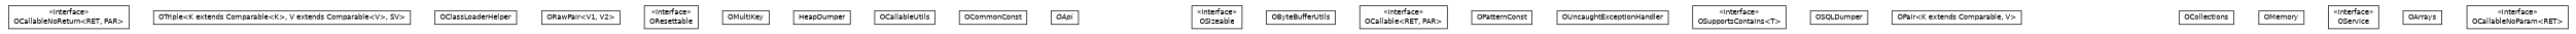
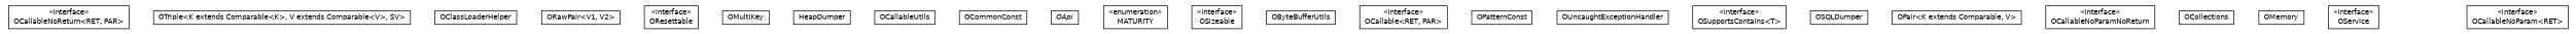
  digraph {
    nodesep=0.25
    ranksep=0.5
    node [fontcolor=black fontname=Helvetica fontsize=10.0 shape=plaintext]
    n1 [label=<<table title="com.orientechnologies.common.util.OCallableNoReturn" border="0" cellborder="1" cellspacing="0" cellpadding="2" port="p" href="./OCallableNoReturn.html"> 		<tr><td><table border="0" cellspacing="0" cellpadding="1"> <tr><td align="center" balign="center"> &#171;interface&#187; </td></tr> <tr><td align="center" balign="center"> OCallableNoReturn&lt;RET, PAR&gt; </td></tr> 		</table></td></tr> 		</table>>]
    n2 [label=<<table title="com.orientechnologies.common.util.OTriple" border="0" cellborder="1" cellspacing="0" cellpadding="2" port="p" href="./OTriple.html"> 		<tr><td><table border="0" cellspacing="0" cellpadding="1"> <tr><td align="center" balign="center"> OTriple&lt;K extends Comparable&lt;K&gt;, V extends Comparable&lt;V&gt;, SV&gt; </td></tr> 		</table></td></tr> 		</table>>]
    n3 [label=<<table title="com.orientechnologies.common.util.OClassLoaderHelper" border="0" cellborder="1" cellspacing="0" cellpadding="2" port="p" href="./OClassLoaderHelper.html"> 		<tr><td><table border="0" cellspacing="0" cellpadding="1"> <tr><td align="center" balign="center"> OClassLoaderHelper </td></tr> 		</table></td></tr> 		</table>>]
    n4 [label=<<table title="com.orientechnologies.common.util.ORawPair" border="0" cellborder="1" cellspacing="0" cellpadding="2" port="p" href="./ORawPair.html"> 		<tr><td><table border="0" cellspacing="0" cellpadding="1"> <tr><td align="center" balign="center"> ORawPair&lt;V1, V2&gt; </td></tr> 		</table></td></tr> 		</table>>]
    n5 [label=<<table title="com.orientechnologies.common.util.OResettable" border="0" cellborder="1" cellspacing="0" cellpadding="2" port="p" href="./OResettable.html"> 		<tr><td><table border="0" cellspacing="0" cellpadding="1"> <tr><td align="center" balign="center"> &#171;interface&#187; </td></tr> <tr><td align="center" balign="center"> OResettable </td></tr> 		</table></td></tr> 		</table>>]
    n6 [label=<<table title="com.orientechnologies.common.util.OMultiKey" border="0" cellborder="1" cellspacing="0" cellpadding="2" port="p" href="./OMultiKey.html"> 		<tr><td><table border="0" cellspacing="0" cellpadding="1"> <tr><td align="center" balign="center"> OMultiKey </td></tr> 		</table></td></tr> 		</table>>]
    n7 [label=<<table title="com.orientechnologies.common.util.HeapDumper" border="0" cellborder="1" cellspacing="0" cellpadding="2" port="p" href="./HeapDumper.html"> 		<tr><td><table border="0" cellspacing="0" cellpadding="1"> <tr><td align="center" balign="center"> HeapDumper </td></tr> 		</table></td></tr> 		</table>>]
    n8 [label=<<table title="com.orientechnologies.common.util.OCallableUtils" border="0" cellborder="1" cellspacing="0" cellpadding="2" port="p" href="./OCallableUtils.html"> 		<tr><td><table border="0" cellspacing="0" cellpadding="1"> <tr><td align="center" balign="center"> OCallableUtils </td></tr> 		</table></td></tr> 		</table>>]
    n9 [label=<<table title="com.orientechnologies.common.util.OCommonConst" border="0" cellborder="1" cellspacing="0" cellpadding="2" port="p" href="./OCommonConst.html"> 		<tr><td><table border="0" cellspacing="0" cellpadding="1"> <tr><td align="center" balign="center"> OCommonConst </td></tr> 		</table></td></tr> 		</table>>]
    n10 [label=<<table title="com.orientechnologies.common.util.OApi" border="0" cellborder="1" cellspacing="0" cellpadding="2" port="p" href="./OApi.html"> 		<tr><td><table border="0" cellspacing="0" cellpadding="1"> <tr><td align="center" balign="center"><font face="Helvetica-Oblique"> OApi </font></td></tr> 		</table></td></tr> 		</table>>]
+   n11 [label=<<table title="com.orientechnologies.common.util.OApi.MATURITY" border="0" cellborder="1" cellspacing="0" cellpadding="2" port="p" href="./OApi.MATURITY.html"> 		<tr><td><table border="0" cellspacing="0" cellpadding="1"> <tr><td align="center" balign="center"> &#171;enumeration&#187; </td></tr> <tr><td align="center" balign="center"> MATURITY </td></tr> 		</table></td></tr> 		</table>>]
    n12 [label=<<table title="com.orientechnologies.common.util.OSizeable" border="0" cellborder="1" cellspacing="0" cellpadding="2" port="p" href="./OSizeable.html"> 		<tr><td><table border="0" cellspacing="0" cellpadding="1"> <tr><td align="center" balign="center"> &#171;interface&#187; </td></tr> <tr><td align="center" balign="center"> OSizeable </td></tr> 		</table></td></tr> 		</table>>]
    n13 [label=<<table title="com.orientechnologies.common.util.OByteBufferUtils" border="0" cellborder="1" cellspacing="0" cellpadding="2" port="p" href="./OByteBufferUtils.html"> 		<tr><td><table border="0" cellspacing="0" cellpadding="1"> <tr><td align="center" balign="center"> OByteBufferUtils </td></tr> 		</table></td></tr> 		</table>>]
    n14 [label=<<table title="com.orientechnologies.common.util.OCallable" border="0" cellborder="1" cellspacing="0" cellpadding="2" port="p" href="./OCallable.html"> 		<tr><td><table border="0" cellspacing="0" cellpadding="1"> <tr><td align="center" balign="center"> &#171;interface&#187; </td></tr> <tr><td align="center" balign="center"> OCallable&lt;RET, PAR&gt; </td></tr> 		</table></td></tr> 		</table>>]
    n15 [label=<<table title="com.orientechnologies.common.util.OPatternConst" border="0" cellborder="1" cellspacing="0" cellpadding="2" port="p" href="./OPatternConst.html"> 		<tr><td><table border="0" cellspacing="0" cellpadding="1"> <tr><td align="center" balign="center"> OPatternConst </td></tr> 		</table></td></tr> 		</table>>]
    n16 [label=<<table title="com.orientechnologies.common.util.OUncaughtExceptionHandler" border="0" cellborder="1" cellspacing="0" cellpadding="2" port="p" href="./OUncaughtExceptionHandler.html"> 		<tr><td><table border="0" cellspacing="0" cellpadding="1"> <tr><td align="center" balign="center"> OUncaughtExceptionHandler </td></tr> 		</table></td></tr> 		</table>>]
    n17 [label=<<table title="com.orientechnologies.common.util.OSupportsContains" border="0" cellborder="1" cellspacing="0" cellpadding="2" port="p" href="./OSupportsContains.html"> 		<tr><td><table border="0" cellspacing="0" cellpadding="1"> <tr><td align="center" balign="center"> &#171;interface&#187; </td></tr> <tr><td align="center" balign="center"> OSupportsContains&lt;T&gt; </td></tr> 		</table></td></tr> 		</table>>]
    n18 [label=<<table title="com.orientechnologies.common.util.OSQLDumper" border="0" cellborder="1" cellspacing="0" cellpadding="2" port="p" href="./OSQLDumper.html"> 		<tr><td><table border="0" cellspacing="0" cellpadding="1"> <tr><td align="center" balign="center"> OSQLDumper </td></tr> 		</table></td></tr> 		</table>>]
    n19 [label=<<table title="com.orientechnologies.common.util.OPair" border="0" cellborder="1" cellspacing="0" cellpadding="2" port="p" href="./OPair.html"> 		<tr><td><table border="0" cellspacing="0" cellpadding="1"> <tr><td align="center" balign="center"> OPair&lt;K extends Comparable, V&gt; </td></tr> 		</table></td></tr> 		</table>>]
+   n20 [label=<<table title="com.orientechnologies.common.util.OCallableNoParamNoReturn" border="0" cellborder="1" cellspacing="0" cellpadding="2" port="p" href="./OCallableNoParamNoReturn.html"> 		<tr><td><table border="0" cellspacing="0" cellpadding="1"> <tr><td align="center" balign="center"> &#171;interface&#187; </td></tr> <tr><td align="center" balign="center"> OCallableNoParamNoReturn </td></tr> 		</table></td></tr> 		</table>>]
    n21 [label=<<table title="com.orientechnologies.common.util.OCollections" border="0" cellborder="1" cellspacing="0" cellpadding="2" port="p" href="./OCollections.html"> 		<tr><td><table border="0" cellspacing="0" cellpadding="1"> <tr><td align="center" balign="center"> OCollections </td></tr> 		</table></td></tr> 		</table>>]
    n22 [label=<<table title="com.orientechnologies.common.util.OMemory" border="0" cellborder="1" cellspacing="0" cellpadding="2" port="p" href="./OMemory.html"> 		<tr><td><table border="0" cellspacing="0" cellpadding="1"> <tr><td align="center" balign="center"> OMemory </td></tr> 		</table></td></tr> 		</table>>]
    n23 [label=<<table title="com.orientechnologies.common.util.OService" border="0" cellborder="1" cellspacing="0" cellpadding="2" port="p" href="./OService.html"> 		<tr><td><table border="0" cellspacing="0" cellpadding="1"> <tr><td align="center" balign="center"> &#171;interface&#187; </td></tr> <tr><td align="center" balign="center"> OService </td></tr> 		</table></td></tr> 		</table>>]
-   n24 [label=<<table title="com.orientechnologies.common.util.OArrays" border="0" cellborder="1" cellspacing="0" cellpadding="2" port="p" href="./OArrays.html"> 		<tr><td><table border="0" cellspacing="0" cellpadding="1"> <tr><td align="center" balign="center"> OArrays </td></tr> 		</table></td></tr> 		</table>>]
    n25 [label=<<table title="com.orientechnologies.common.util.OCallableNoParam" border="0" cellborder="1" cellspacing="0" cellpadding="2" port="p" href="./OCallableNoParam.html"> 		<tr><td><table border="0" cellspacing="0" cellpadding="1"> <tr><td align="center" balign="center"> &#171;interface&#187; </td></tr> <tr><td align="center" balign="center"> OCallableNoParam&lt;RET&gt; </td></tr> 		</table></td></tr> 		</table>>]
  }
